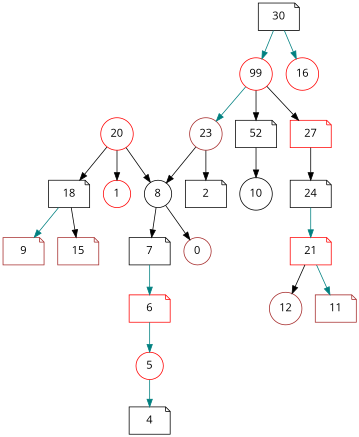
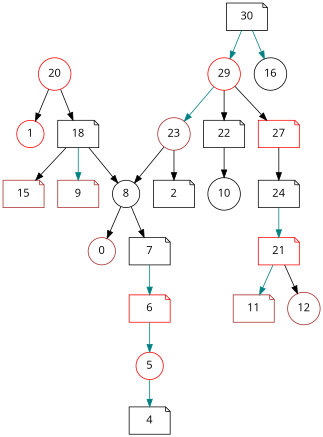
  digraph {
    fontname="Open Sans"
    node [color=black fontname="Open Sans" shape=note]
    edge [color=black fontname="Open Sans"]
    23 [color=brown shape=circle]
    2
    8 [shape=circle]
    20 [color=red shape=circle]
    1 [color=red shape=circle]
    18
    0 [color=brown shape=circle]
    7
    15 [color=brown]
    9 [color=brown]
    6 [color=red]
    5 [color=red shape=circle]
    4
-   29 [color=red shape=circle label=99]
-   22 [label=52]
+   29 [color=red shape=circle]
+   22
    27 [color=red]
    10 [shape=circle]
    24
    21 [color=red]
    11 [color=brown]
    12 [color=brown shape=circle]
    30
-   16 [color=red shape=circle]
+   16 [shape=circle]
    23 -> 2
    23 -> 8
    8 -> 0
    8 -> 7
-   20 -> 8
+   18 -> 8
    20 -> 1
    20 -> 18
    18 -> 15
    18 -> 9 [color=teal]
    7 -> 6 [color=teal]
    6 -> 5 [color=teal]
    5 -> 4 [color=teal]
    29 -> 23 [color=teal]
    29 -> 22
    29 -> 27
    22 -> 10
    27 -> 24
    24 -> 21 [color=teal]
    21 -> 11 [color=teal]
    21 -> 12
    30 -> 29 [color=teal]
    30 -> 16 [color=teal]
  }
